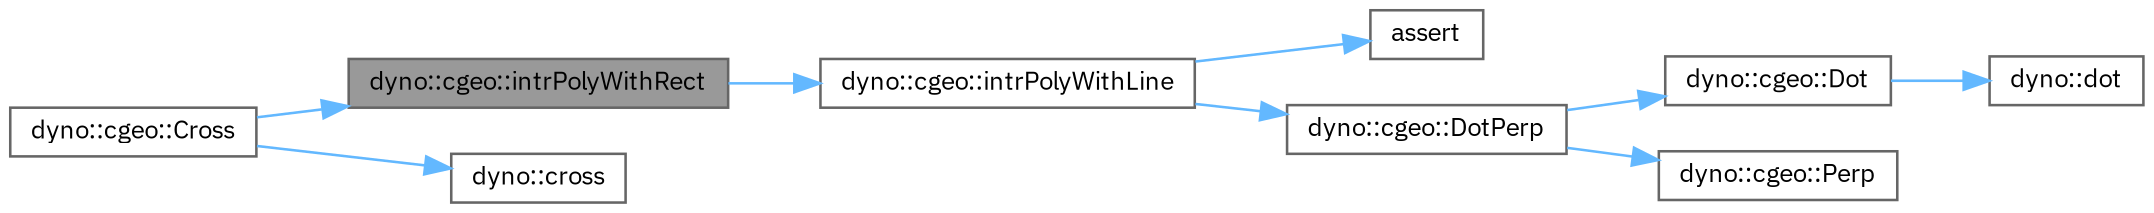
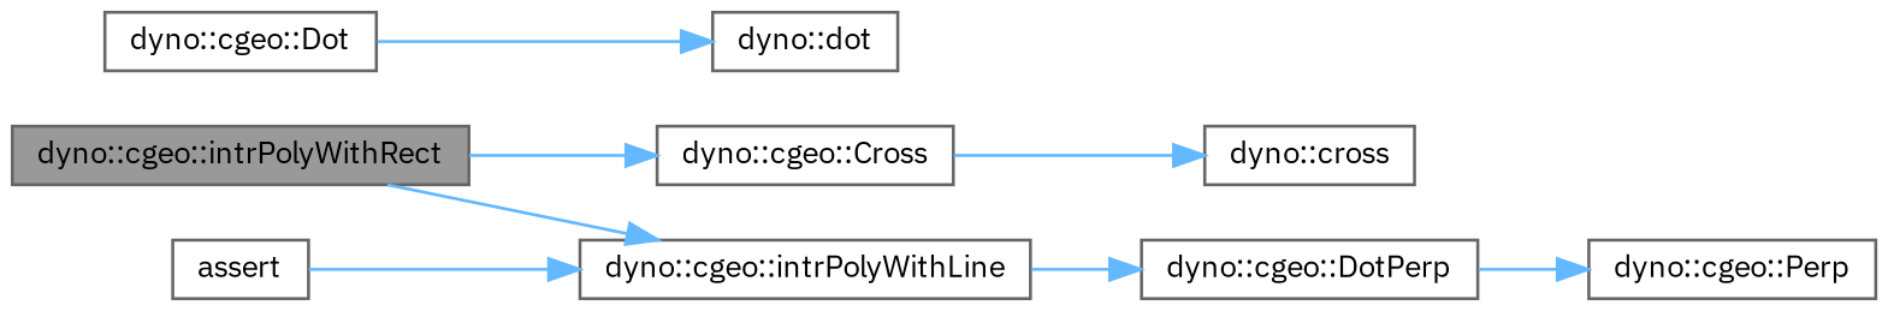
  digraph {
    fontname="IBM Plex Sans"
    rankdir=LR
    node [color=grey40 fillcolor=white fontname="IBM Plex Sans" fontsize=10 shape=box style=filled]
    edge [color=steelblue1 fontname="IBM Plex Sans" fontsize=10 labelfontname=Helvetica labelfontsize=10 style=solid]
    n1 [color=gray40 fillcolor=grey60 fontcolor=black height=0.2 label="dyno::cgeo::intrPolyWithRect" width=0.4]
    n2 [height=0.2 label="dyno::cgeo::Cross" width=0.4]
    n3 [height=0.2 label="dyno::cgeo::intrPolyWithLine" width=0.4]
    n4 [height=0.2 label=assert width=0.4]
    n5 [height=0.2 label="dyno::cross" width=0.4]
    n6 [height=0.2 label="dyno::cgeo::DotPerp" width=0.4]
    n7 [height=0.2 label="dyno::cgeo::Dot" width=0.4]
    n8 [height=0.2 label="dyno::cgeo::Perp" width=0.4]
    n9 [height=0.2 label="dyno::dot" width=0.4]
-   n2 -> n1
+   n1 -> n2
    n1 -> n3
    n2 -> n5
-   n3 -> n4
+   n4 -> n3
    n3 -> n6
-   n6 -> n7
    n6 -> n8
    n7 -> n9
  }
